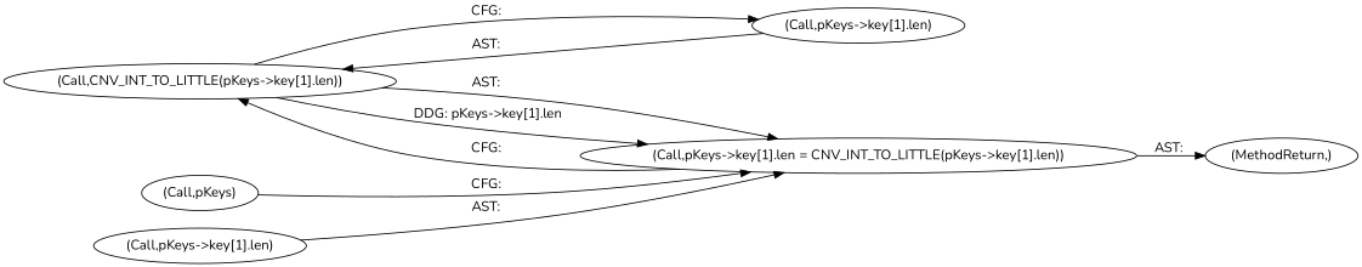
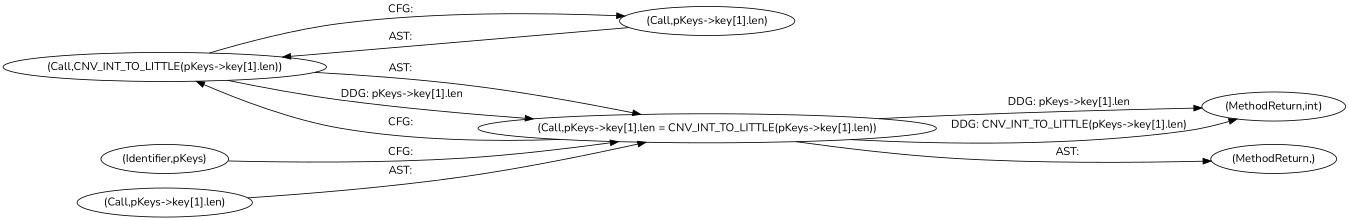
  digraph {
    fontname=Nunito
    rankdir=LR
    node [fontname=Nunito]
    edge [fontname=Nunito]
    n1 [label="(Call,CNV_INT_TO_LITTLE(pKeys->key[1].len))"]
    n2 [label="(Call,pKeys->key[1].len = CNV_INT_TO_LITTLE(pKeys->key[1].len))"]
    n3 [label="(Call,pKeys->key[1].len)"]
+   n4 [label="(MethodReturn,int)"]
    n5 [label="(MethodReturn,)"]
-   n6 [label="(Call,pKeys)"]
+   n6 [label="(Identifier,pKeys)"]
    n7 [label="(Call,pKeys->key[1].len)"]
    n1 -> n2 [label="AST: "]
    n1 -> n2 [label="DDG: pKeys->key[1].len"]
    n1 -> n3 [label="CFG: "]
    n2 -> n1 [label="CFG: "]
+   n2 -> n4 [label="DDG: pKeys->key[1].len"]
+   n2 -> n4 [label="DDG: CNV_INT_TO_LITTLE(pKeys->key[1].len)"]
    n2 -> n5 [label="AST: "]
    n3 -> n1 [label="AST: "]
    n6 -> n2 [label="CFG: "]
    n7 -> n2 [label="AST: "]
  }
